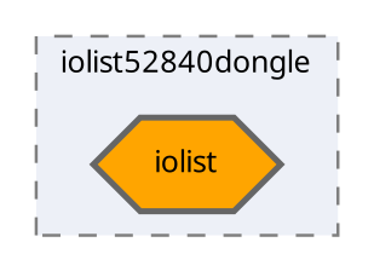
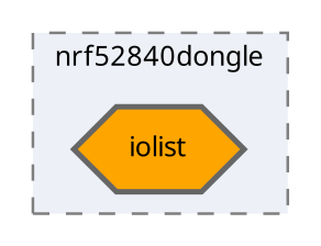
  digraph {
    compound=true
    fontname="Noto Sans"
    n1 [color=gray40 fillcolor=orange fontname="Noto Sans" fontsize=10 height=0.2 label=iolist shape=hexagon style="filled,bold" width=0.4]
    subgraph cluster_1 {
      bgcolor="#edf0f7"
      fontsize=10
-     label=iolist52840dongle
+     label=nrf52840dongle
      pencolor=grey50
      style="filled,dashed"
      n1
    }
  }
